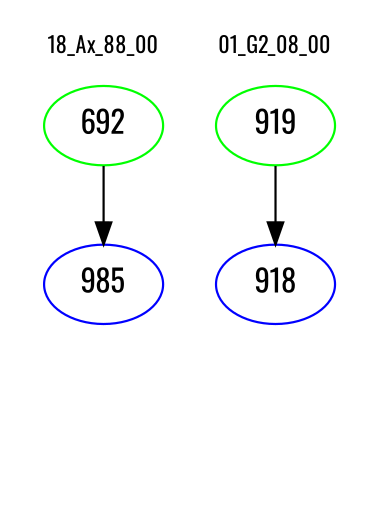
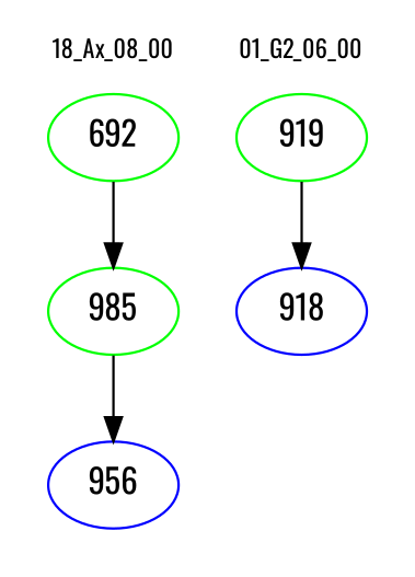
  digraph {
    fontname=Oswald
    node [color=blue fontname=Oswald]
    edge [color=black fontname=Oswald]
    n1 [color=green label=692]
-   n2 [label=985]
+   n2 [color=green label=985]
+   n3 [label=956]
    n4 [color=green label=919]
    n5 [label=918]
    subgraph cluster_1 {
      color=white
      fontsize=10
-     label="18_Ax_88_00"
+     label="18_Ax_08_00"
      n1
      n2
+     n3
    }
    subgraph cluster_2 {
      color=white
      fontsize=10
-     label="01_G2_08_00"
+     label="01_G2_06_00"
      n4
      n5
    }
    n1 -> n2
+   n2 -> n3
    n4 -> n5
  }
